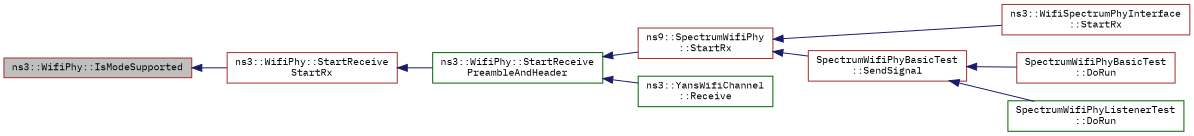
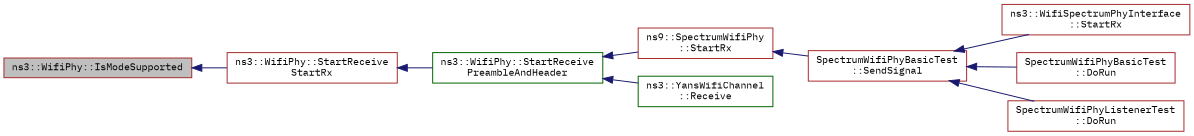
  digraph {
    fontname="IBM Plex Mono"
    rankdir=LR
    node [color=brown fillcolor=white fontname="IBM Plex Mono" fontsize=10 shape=record style=filled]
    edge [color=midnightblue dir=back fontname="IBM Plex Mono" fontsize=10 labelfontname=Helvetica labelfontsize=10 style=solid]
    n1 [fillcolor=grey75 fontcolor=black height=0.2 label="ns3::WifiPhy::IsModeSupported" width=0.4]
    n2 [height=0.2 label="ns3::WifiPhy::StartReceive\lStartRx" width=0.4]
    n3 [color=darkgreen height=0.2 label="ns3::WifiPhy::StartReceive\lPreambleAndHeader" width=0.4]
    n4 [height=0.2 label="ns9::SpectrumWifiPhy\l::StartRx" width=0.4]
    n5 [color=darkgreen height=0.2 label="ns3::YansWifiChannel\l::Receive" width=0.4]
    n6 [height=0.2 label="ns3::WifiSpectrumPhyInterface\l::StartRx" width=0.4]
    n7 [height=0.2 label="SpectrumWifiPhyBasicTest\l::SendSignal" width=0.4]
    n8 [height=0.2 label="SpectrumWifiPhyBasicTest\l::DoRun" width=0.4]
-   n9 [color=darkgreen height=0.2 label="SpectrumWifiPhyListenerTest\l::DoRun" width=0.4]
+   n9 [height=0.2 label="SpectrumWifiPhyListenerTest\l::DoRun" width=0.4]
    n1 -> n2
    n2 -> n3
    n3 -> n4
    n3 -> n5
-   n4 -> n6
+   n7 -> n6
    n4 -> n7
    n7 -> n8
    n7 -> n9
  }
